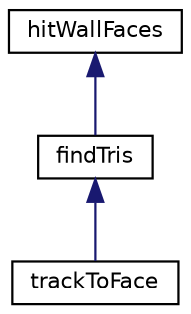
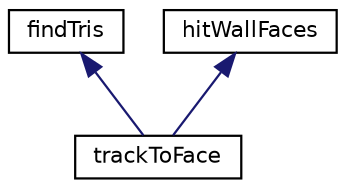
  digraph {
    rankdir=TB
    node [color=black fontname=Helvetica fontsize=10 shape=record]
    edge [color=midnightblue dir=back fontname=Helvetica fontsize=10 labelfontname=Helvetica labelfontsize=10 style=solid]
    n1 [height=0.2 label=findTris width=0.4]
    n2 [height=0.2 label=trackToFace width=0.4]
    n3 [height=0.2 label=hitWallFaces width=0.4]
    n1 -> n2
-   n3 -> n1
+   n3 -> n2
  }
